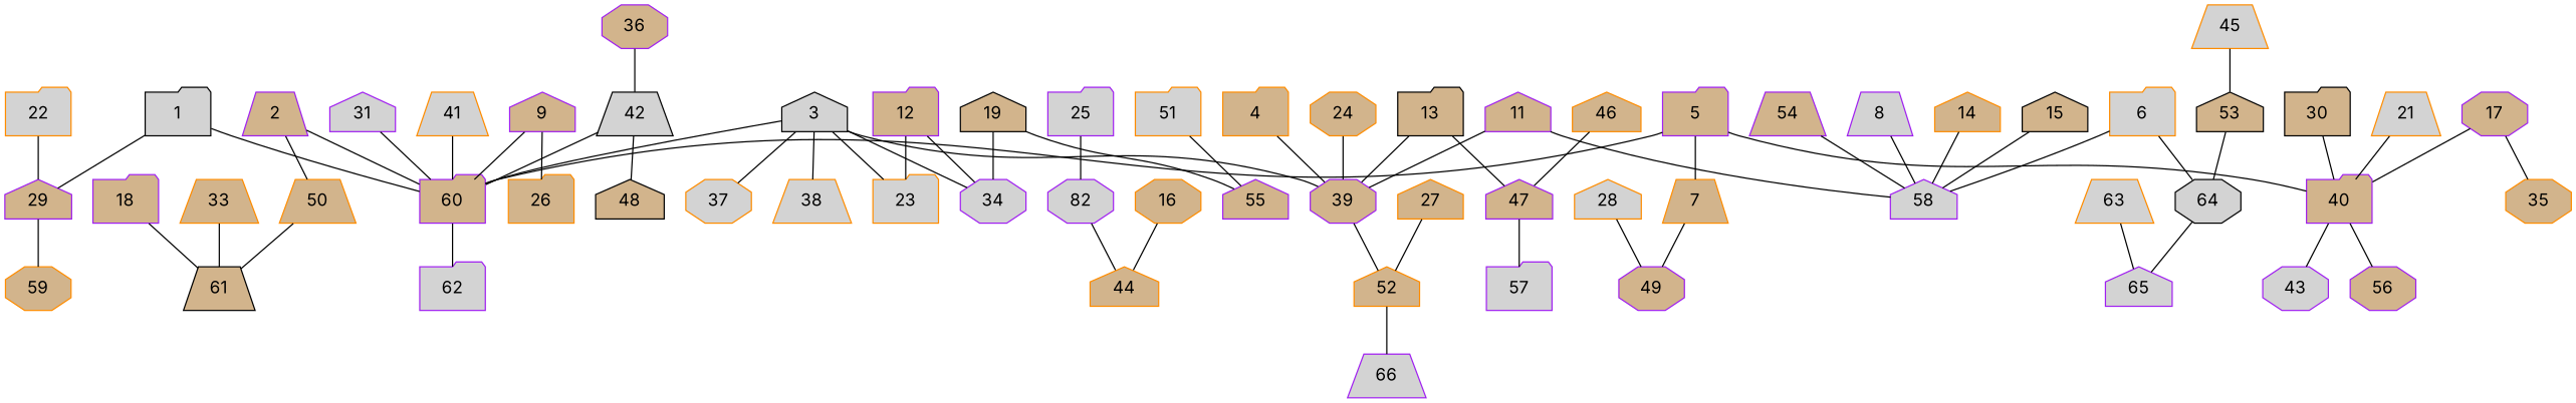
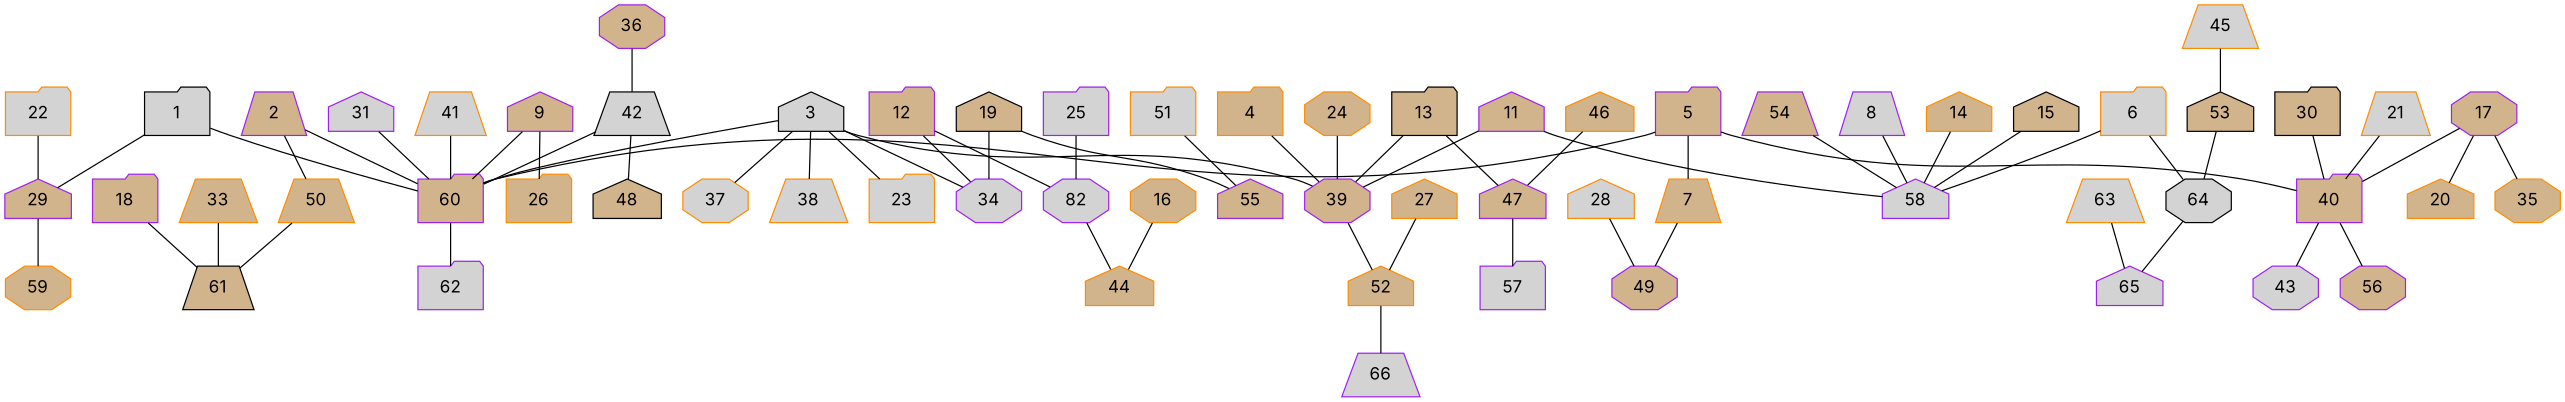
  graph {
    fontname=Inter
    node [color=purple fillcolor=tan fontname=Inter shape=house style=filled]
    edge [fontname=Inter weight=1.0]
    1 [color=black fillcolor=lightgrey shape=folder]
    29
    60 [shape=folder]
    59 [color=darkorange shape=octagon]
    62 [fillcolor=lightgrey shape=folder]
    2 [shape=trapezium]
    50 [color=darkorange shape=trapezium]
    61 [color=black shape=trapezium]
    3 [color=black fillcolor=lightgrey]
    23 [color=darkorange fillcolor=lightgrey shape=folder]
    34 [fillcolor=lightgrey shape=octagon]
    37 [color=darkorange fillcolor=lightgrey shape=octagon]
    38 [color=darkorange fillcolor=lightgrey shape=trapezium]
    39 [shape=octagon]
    52 [color=darkorange]
    4 [color=darkorange shape=folder]
    57 [fillcolor=lightgrey shape=folder]
    47
    5 [shape=folder]
    7 [color=darkorange shape=trapezium]
    40 [shape=folder]
    49 [shape=octagon]
    43 [fillcolor=lightgrey shape=octagon]
    56 [shape=octagon]
    6 [color=darkorange fillcolor=lightgrey shape=folder]
    58 [fillcolor=lightgrey]
    64 [color=black fillcolor=lightgrey shape=octagon]
    65 [fillcolor=lightgrey]
    8 [fillcolor=lightgrey shape=trapezium]
    9
    26 [color=darkorange shape=folder]
    11
    12 [shape=folder]
    n34 [fillcolor=lightgrey label=82 shape=octagon]
    44 [color=darkorange]
    13 [color=black shape=folder]
    14 [color=darkorange]
    15 [color=black]
    16 [color=darkorange shape=octagon]
    17 [shape=octagon]
+   20 [color=darkorange]
    35 [color=darkorange shape=octagon]
    18 [shape=folder]
    19 [color=black]
    55
    21 [color=darkorange fillcolor=lightgrey shape=trapezium]
    22 [color=darkorange fillcolor=lightgrey shape=folder]
    24 [color=darkorange shape=octagon]
    25 [fillcolor=lightgrey shape=folder]
    27 [color=darkorange]
    66 [fillcolor=lightgrey shape=trapezium]
    28 [color=darkorange fillcolor=lightgrey]
    30 [color=black shape=folder]
    31 [fillcolor=lightgrey]
    33 [color=darkorange shape=trapezium]
    36 [shape=octagon]
    42 [color=black fillcolor=lightgrey shape=trapezium]
    48 [color=black]
    41 [color=darkorange fillcolor=lightgrey shape=trapezium]
    45 [color=darkorange fillcolor=lightgrey shape=trapezium]
    53 [color=black]
    46 [color=darkorange]
    51 [color=darkorange fillcolor=lightgrey shape=folder]
    54 [shape=trapezium]
    63 [color=darkorange fillcolor=lightgrey shape=trapezium]
    1 -- 29
    1 -- 60
    29 -- 59
    60 -- 62
    2 -- 60
    2 -- 50
    50 -- 61
    3 -- 60
    3 -- 23
    3 -- 34
    3 -- 37
    3 -- 38
    3 -- 39
    39 -- 52
    52 -- 66
    4 -- 39
    47 -- 57
    5 -- 60
    5 -- 7
    5 -- 40
    7 -- 49
    40 -- 43
    40 -- 56
    6 -- 58
    6 -- 64
    64 -- 65
    8 -- 58
    9 -- 60
    9 -- 26
    11 -- 39
    11 -- 58
    12 -- 34
-   12 -- 23
+   12 -- n34
    n34 -- 44
    13 -- 39
    13 -- 47
    14 -- 58
    15 -- 58
    16 -- 44
    17 -- 40
+   17 -- 20
    17 -- 35
    18 -- 61
    19 -- 34
    19 -- 55
    21 -- 40
    22 -- 29
    24 -- 39
    25 -- n34
    27 -- 52
    28 -- 49
    30 -- 40
    31 -- 60
    33 -- 61
    36 -- 42
    42 -- 60
    42 -- 48
    41 -- 60
    45 -- 53
    53 -- 64
    46 -- 47
    51 -- 55
    54 -- 58
    63 -- 65
  }
